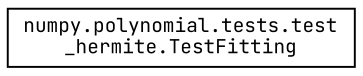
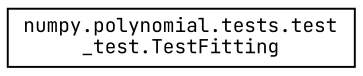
  digraph {
    rankdir=LR
    fontname="JetBrains Mono"
-   n1 [color=black fillcolor=white fontname="JetBrains Mono" fontsize=10 height=0.2 label="numpy.polynomial.tests.test\l_hermite.TestFitting" shape=record style=filled width=0.4]
+   n1 [color=black fillcolor=white fontname="JetBrains Mono" fontsize=10 height=0.2 label="numpy.polynomial.tests.test\l_test.TestFitting" shape=record style=filled width=0.4]
  }
